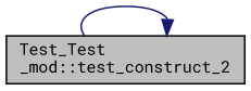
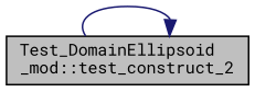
  digraph {
    rankdir=LR
    fontname="Roboto Mono"
-   n1 [color=black fillcolor=grey75 fontcolor=black fontname="Roboto Mono" fontsize=10 height=0.2 label="Test_Test\l_mod::test_construct_2" shape=record style=filled width=0.4]
+   n1 [color=black fillcolor=grey75 fontcolor=black fontname="Roboto Mono" fontsize=10 height=0.2 label="Test_DomainEllipsoid\l_mod::test_construct_2" shape=record style=filled width=0.4]
    n1 -> n1 [color=midnightblue fontname="Roboto Mono" fontsize=10 labelfontname=Helvetica labelfontsize=10 style=solid]
  }
